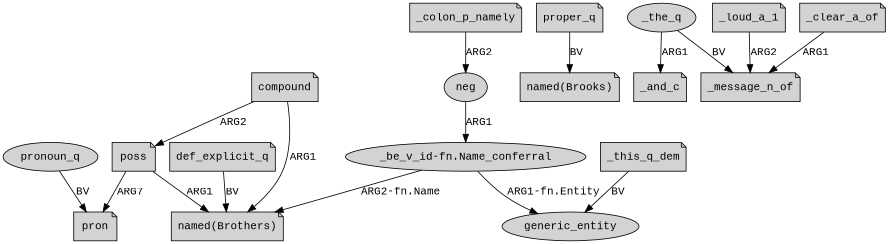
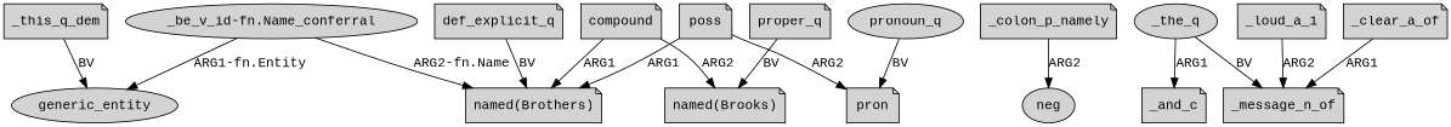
  digraph {
    fontname="Liberation Mono"
    node [fontname="Liberation Mono" shape=note style=filled]
    edge [fontname="Liberation Mono"]
    "_be_v_id-fn.Name_conferral" [shape=ellipse]
    "named(Brothers)"
    generic_entity [shape=ellipse]
    def_explicit_q
    neg [shape=ellipse]
    _colon_p_namely
    proper_q
    "named(Brooks)"
    compound
    _the_q [shape=ellipse]
    _and_c
    _message_n_of
    _loud_a_1
    poss
    pron
    pronoun_q [shape=ellipse]
    _clear_a_of
    _this_q_dem
    "_be_v_id-fn.Name_conferral" -> "named(Brothers)" [label="ARG2-fn.Name"]
    "_be_v_id-fn.Name_conferral" -> generic_entity [label="ARG1-fn.Entity"]
    def_explicit_q -> "named(Brothers)" [label=BV]
-   neg -> "_be_v_id-fn.Name_conferral" [label=ARG1]
    _colon_p_namely -> neg [label=ARG2]
    proper_q -> "named(Brooks)" [label=BV]
    compound -> "named(Brothers)" [label=ARG1]
-   compound -> poss [label=ARG2]
+   compound -> "named(Brooks)" [label=ARG2]
    _the_q -> _and_c [label=ARG1]
    _the_q -> _message_n_of [label=BV]
    _loud_a_1 -> _message_n_of [label=ARG2]
    poss -> "named(Brothers)" [label=ARG1]
-   poss -> pron [label=ARG7]
+   poss -> pron [label=ARG2]
    pronoun_q -> pron [label=BV]
    _clear_a_of -> _message_n_of [label=ARG1]
    _this_q_dem -> generic_entity [label=BV]
  }
